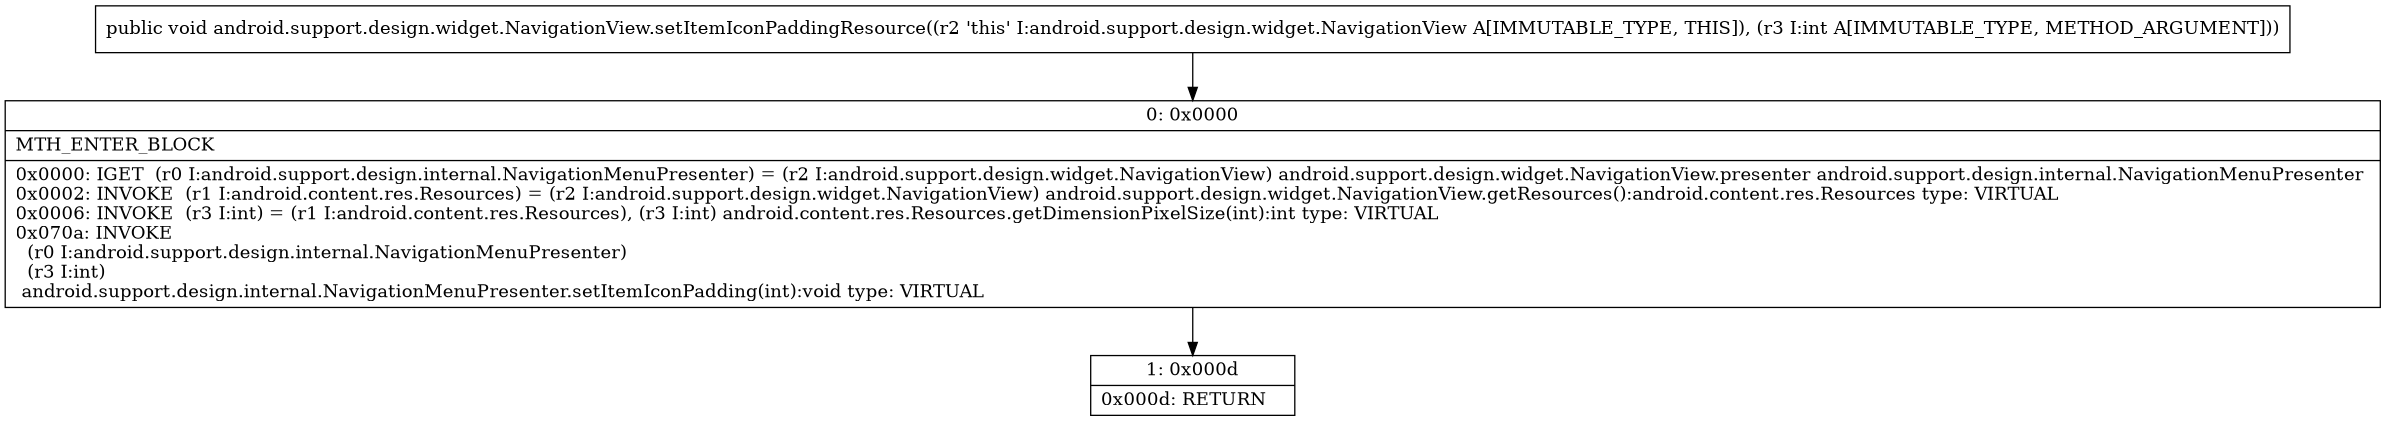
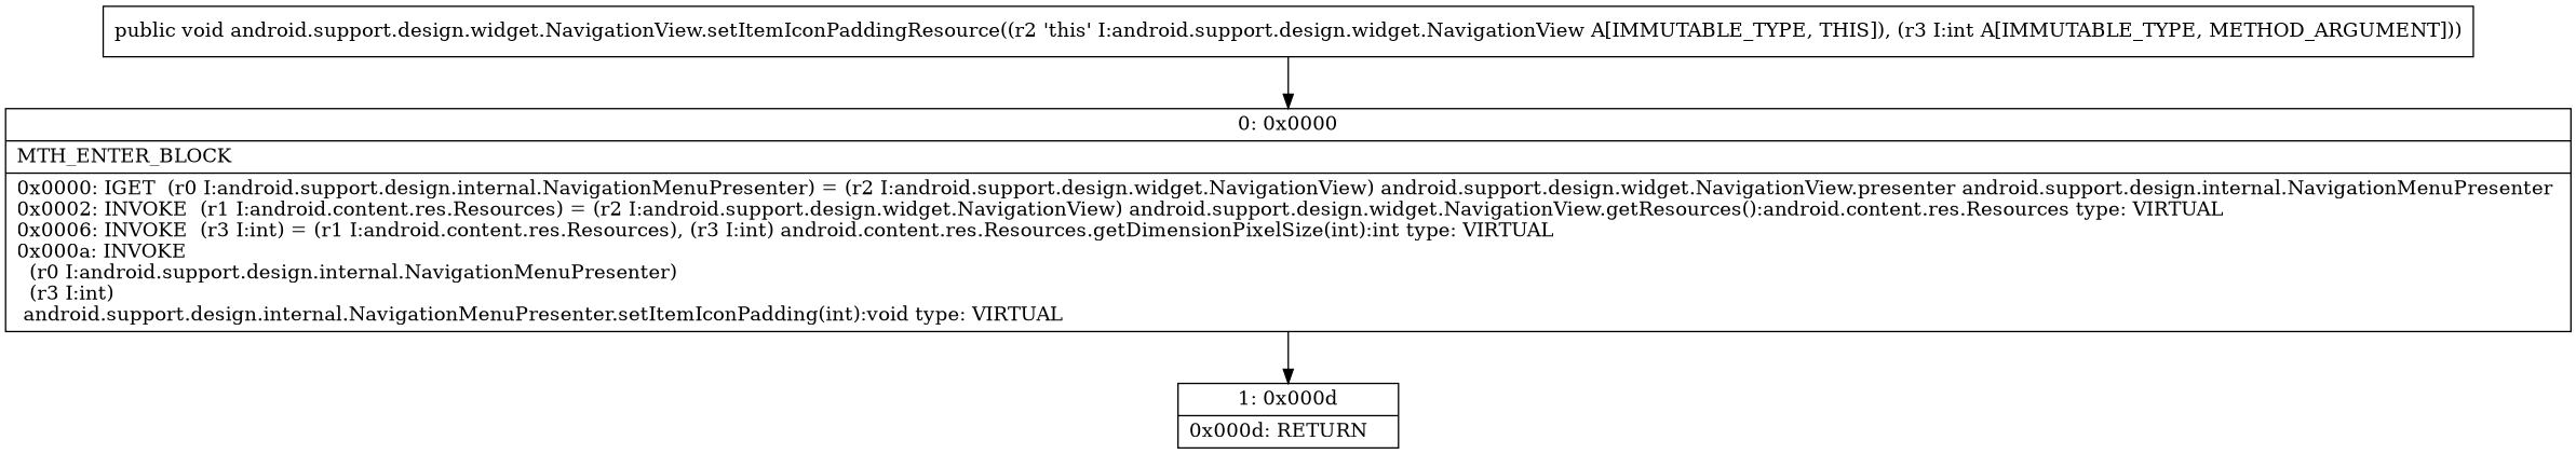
  digraph {
    node [shape=record]
-   n1 [label="{0\:\ 0x0000|MTH_ENTER_BLOCK\l|0x0000: IGET  (r0 I:android.support.design.internal.NavigationMenuPresenter) = (r2 I:android.support.design.widget.NavigationView) android.support.design.widget.NavigationView.presenter android.support.design.internal.NavigationMenuPresenter \l0x0002: INVOKE  (r1 I:android.content.res.Resources) = (r2 I:android.support.design.widget.NavigationView) android.support.design.widget.NavigationView.getResources():android.content.res.Resources type: VIRTUAL \l0x0006: INVOKE  (r3 I:int) = (r1 I:android.content.res.Resources), (r3 I:int) android.content.res.Resources.getDimensionPixelSize(int):int type: VIRTUAL \l0x070a: INVOKE  \l  (r0 I:android.support.design.internal.NavigationMenuPresenter)\l  (r3 I:int)\l android.support.design.internal.NavigationMenuPresenter.setItemIconPadding(int):void type: VIRTUAL \l}"]
+   n1 [label="{0\:\ 0x0000|MTH_ENTER_BLOCK\l|0x0000: IGET  (r0 I:android.support.design.internal.NavigationMenuPresenter) = (r2 I:android.support.design.widget.NavigationView) android.support.design.widget.NavigationView.presenter android.support.design.internal.NavigationMenuPresenter \l0x0002: INVOKE  (r1 I:android.content.res.Resources) = (r2 I:android.support.design.widget.NavigationView) android.support.design.widget.NavigationView.getResources():android.content.res.Resources type: VIRTUAL \l0x0006: INVOKE  (r3 I:int) = (r1 I:android.content.res.Resources), (r3 I:int) android.content.res.Resources.getDimensionPixelSize(int):int type: VIRTUAL \l0x000a: INVOKE  \l  (r0 I:android.support.design.internal.NavigationMenuPresenter)\l  (r3 I:int)\l android.support.design.internal.NavigationMenuPresenter.setItemIconPadding(int):void type: VIRTUAL \l}"]
    n2 [label="{1\:\ 0x000d|0x000d: RETURN   \l}"]
    n3 [label="{public void android.support.design.widget.NavigationView.setItemIconPaddingResource((r2 'this' I:android.support.design.widget.NavigationView A[IMMUTABLE_TYPE, THIS]), (r3 I:int A[IMMUTABLE_TYPE, METHOD_ARGUMENT])) }"]
    n1 -> n2
    n3 -> n1
  }
